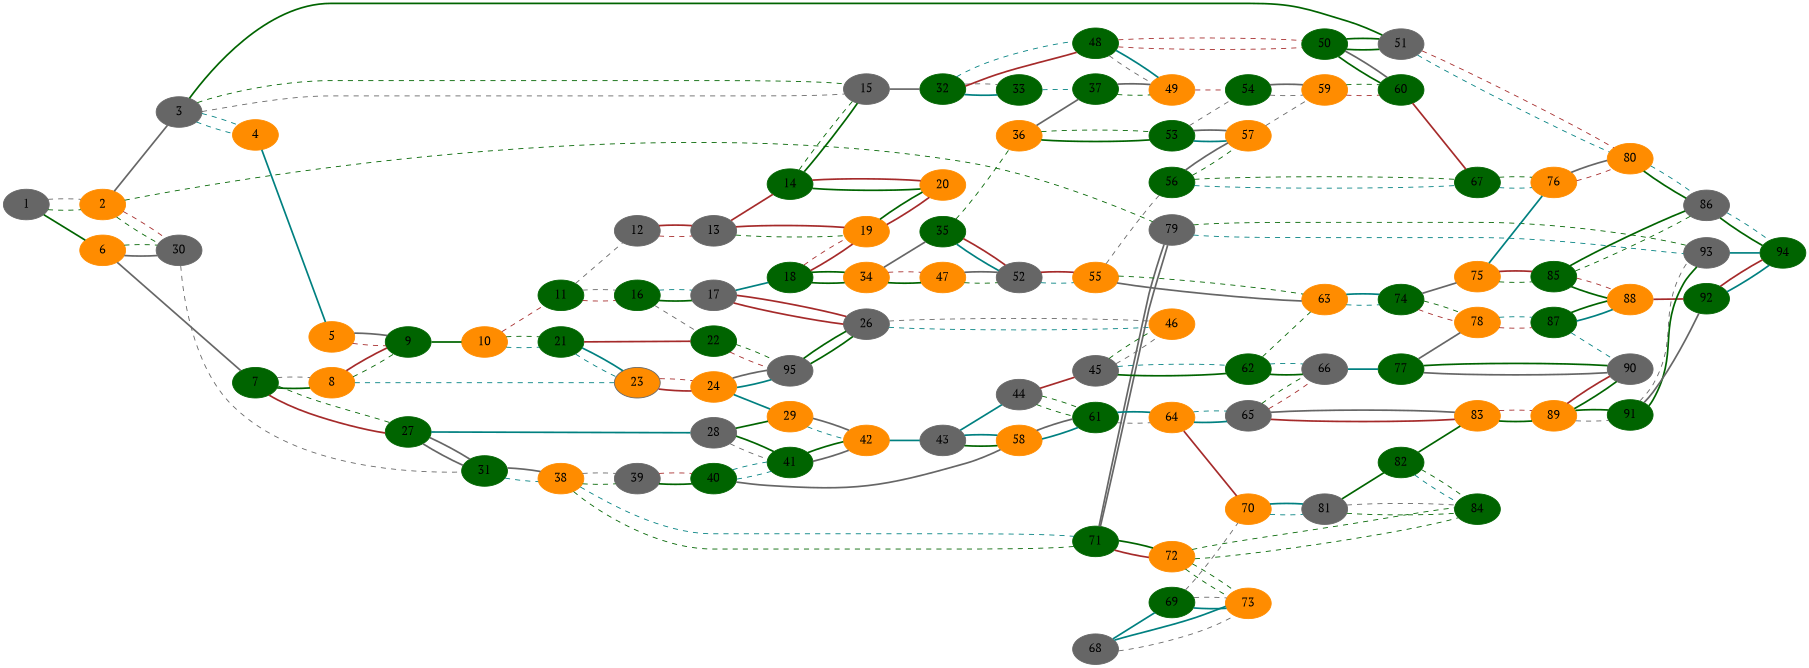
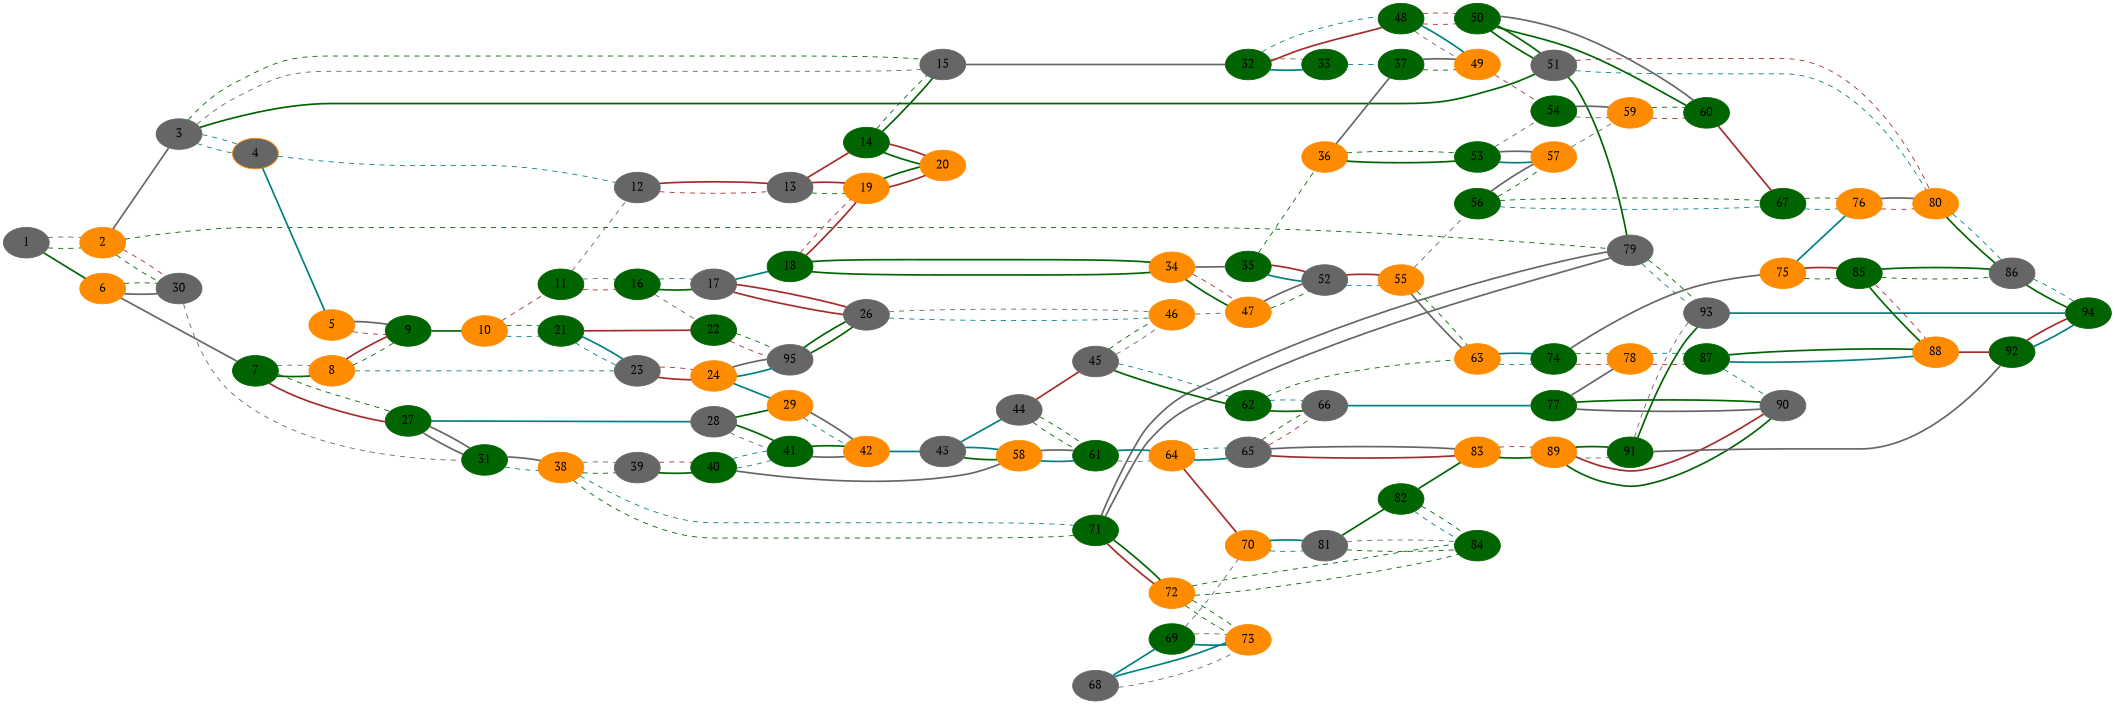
  graph {
    fontname="PT Serif"
    rankdir=LR
    node [color=darkgreen fontname="PT Serif" style=filled]
    edge [color=darkgreen fontname="PT Serif" style=bold]
    1 [color=gray40]
    2 [color=darkorange]
    6 [color=darkorange]
    3 [color=gray40]
    30 [color=gray40]
    79 [color=gray40]
    7
-   4 [color=darkorange]
+   4 [color=darkorange fillcolor=gray40]
    15 [color=gray40]
    51 [color=gray40]
    31
    93 [color=gray40]
    5 [color=darkorange]
    12 [color=gray40]
    32
    80 [color=darkorange]
    9
    13 [color=gray40]
    10 [color=darkorange]
    8 [color=darkorange]
    27
-   23 [color=gray40 fillcolor=darkorange]
+   23 [color=gray40]
    28 [color=gray40]
    24 [color=darkorange]
    11
    21
    16
    22
    17 [color=gray40]
    14
    19 [color=darkorange]
    20 [color=darkorange]
    33
    48
    18
    26 [color=gray40]
    n37 [color=gray40 label=95]
    34 [color=darkorange]
    46 [color=darkorange]
    35
    47 [color=darkorange]
    29 [color=darkorange]
    42 [color=darkorange]
    41
    38 [color=darkorange]
    43 [color=gray40]
    39 [color=gray40]
    71
    37
    49 [color=darkorange]
    50
    36 [color=darkorange]
    52 [color=gray40]
    53
    55 [color=darkorange]
    54
    57 [color=darkorange]
    40
    72 [color=darkorange]
    58 [color=darkorange]
    68 [color=gray40]
    69
    73 [color=darkorange]
    61
    44 [color=gray40]
    45 [color=gray40]
    62
    64 [color=darkorange]
    63 [color=darkorange]
    66 [color=gray40]
    60
    59 [color=darkorange]
    67
    86 [color=gray40]
    56
    74
    76 [color=darkorange]
    65 [color=gray40]
    70 [color=darkorange]
    77
    75 [color=darkorange]
    78 [color=darkorange]
    83 [color=darkorange]
    81 [color=gray40]
    89 [color=darkorange]
    90 [color=gray40]
    84
    82
    85
    87
    88 [color=darkorange]
    94
    91
    92
    1 -- 2 [style=dashed]
    1 -- 2 [color=gray40 style=dashed]
    1 -- 6
    2 -- 3 [color=gray40]
    2 -- 30 [style=dashed]
    2 -- 30 [color=brown style=dashed]
    2 -- 79 [style=dashed]
    6 -- 30 [color=gray40]
    6 -- 30 [style=dashed]
    6 -- 7 [color=gray40]
    3 -- 4 [color=teal style=dashed]
    3 -- 4 [color=teal style=dashed]
    3 -- 15 [color=gray40 style=dashed]
    3 -- 15 [style=dashed]
    3 -- 51
    30 -- 31 [color=gray40 style=dashed]
    79 -- 93 [color=teal style=dashed]
    79 -- 93 [style=dashed]
    7 -- 8
    7 -- 8 [color=gray40 style=dashed]
    7 -- 27 [color=brown]
    7 -- 27 [style=dashed]
    4 -- 5 [color=teal]
+   4 -- 12 [color=teal style=dashed]
    15 -- 32 [color=gray40]
+   51 -- 79
    51 -- 80 [color=teal style=dashed]
    51 -- 80 [color=brown style=dashed]
    31 -- 38 [color=teal style=dashed]
    31 -- 38 [color=gray40]
    93 -- 94 [color=teal]
    5 -- 9 [color=brown style=dashed]
    5 -- 9 [color=gray40]
    12 -- 13 [color=brown style=dashed]
    12 -- 13 [color=brown]
    32 -- 33 [color=teal]
    32 -- 33 [color=gray40 style=dashed]
    32 -- 48 [color=brown]
    32 -- 48 [color=teal style=dashed]
    80 -- 86
    80 -- 86 [color=teal style=dashed]
    9 -- 10
    13 -- 14 [color=brown]
    13 -- 19 [style=dashed]
    13 -- 19 [color=brown]
    10 -- 11 [color=brown style=dashed]
    10 -- 21 [color=teal style=dashed]
    10 -- 21 [style=dashed]
    8 -- 9 [style=dashed]
    8 -- 9 [color=brown]
    8 -- 23 [color=teal style=dashed]
    27 -- 31 [color=gray40]
    27 -- 31 [color=gray40]
    27 -- 28 [color=teal]
    23 -- 24 [color=brown]
    23 -- 24 [color=brown style=dashed]
    28 -- 29
    28 -- 41 [color=gray40 style=dashed]
    28 -- 41
    24 -- n37 [color=teal]
    24 -- n37 [color=gray40]
    24 -- 29 [color=teal]
    11 -- 12 [color=gray40 style=dashed]
    11 -- 16 [color=brown style=dashed]
    11 -- 16 [color=gray40 style=dashed]
    21 -- 23 [color=teal style=dashed]
    21 -- 23 [color=teal]
    21 -- 22 [color=brown]
    16 -- 22 [color=gray40 style=dashed]
    16 -- 17
    16 -- 17 [color=teal style=dashed]
    22 -- n37 [color=brown style=dashed]
    22 -- n37 [style=dashed]
    17 -- 18 [color=teal]
    17 -- 26 [color=brown]
    17 -- 26 [color=brown]
    14 -- 15
    14 -- 15 [style=dashed]
    14 -- 20
    14 -- 20 [color=brown]
    19 -- 20 [color=brown]
    19 -- 20
    33 -- 37 [color=teal style=dashed]
    48 -- 49 [color=gray40 style=dashed]
    48 -- 49 [color=teal]
    48 -- 50 [color=brown style=dashed]
    48 -- 50 [color=brown style=dashed]
    18 -- 19 [color=brown]
    18 -- 19 [color=brown style=dashed]
    18 -- 34
    18 -- 34
    26 -- 46 [color=teal style=dashed]
    26 -- 46 [color=gray40 style=dashed]
    n37 -- 26
    n37 -- 26
    34 -- 35 [color=gray40]
    34 -- 47
    34 -- 47 [color=brown style=dashed]
+   46 -- 47 [color=gray40 style=dashed]
    35 -- 36 [style=dashed]
    35 -- 52 [color=teal]
    35 -- 52 [color=brown]
    47 -- 52 [style=dashed]
    47 -- 52 [color=gray40]
    29 -- 42 [color=teal style=dashed]
    29 -- 42 [color=gray40]
    42 -- 43 [color=teal]
    41 -- 42 [color=gray40]
    41 -- 42
    38 -- 39 [style=dashed]
    38 -- 39 [color=gray40 style=dashed]
    38 -- 71 [style=dashed]
    38 -- 71 [color=teal style=dashed]
    43 -- 58
    43 -- 58 [color=teal]
    43 -- 44 [color=teal]
    39 -- 40
    39 -- 40 [color=brown style=dashed]
    71 -- 79 [color=gray40]
    71 -- 79 [color=gray40]
    71 -- 72 [color=brown]
    71 -- 72
    37 -- 49 [style=dashed]
    37 -- 49 [color=gray40]
    49 -- 54 [color=brown style=dashed]
    50 -- 51
    50 -- 51
    50 -- 60
    50 -- 60 [color=gray40]
    36 -- 37 [color=gray40]
    36 -- 53
    36 -- 53 [style=dashed]
    52 -- 55 [color=teal style=dashed]
    52 -- 55 [color=brown]
    53 -- 54 [color=gray40 style=dashed]
    53 -- 57 [color=teal]
    53 -- 57 [color=gray40]
    55 -- 63 [color=gray40]
    55 -- 63 [style=dashed]
    55 -- 56 [color=gray40 style=dashed]
    54 -- 59 [color=gray40 style=dashed]
    54 -- 59 [color=gray40]
    57 -- 59 [color=gray40 style=dashed]
    40 -- 41 [color=teal style=dashed]
    40 -- 41 [color=teal style=dashed]
    40 -- 58 [color=gray40]
    72 -- 73 [style=dashed]
    72 -- 73 [style=dashed]
    72 -- 84 [style=dashed]
    72 -- 84 [style=dashed]
    58 -- 61 [color=teal]
    58 -- 61 [color=gray40]
    68 -- 69 [color=teal]
    68 -- 73 [color=gray40 style=dashed]
    68 -- 73 [color=teal]
    69 -- 73 [color=teal]
    69 -- 73 [color=gray40 style=dashed]
    69 -- 70 [color=gray40 style=dashed]
    61 -- 64 [color=gray40 style=dashed]
    61 -- 64 [color=teal]
    44 -- 61 [style=dashed]
    44 -- 61 [style=dashed]
    44 -- 45 [color=brown]
    45 -- 46 [color=gray40 style=dashed]
    45 -- 46 [style=dashed]
    45 -- 62
    45 -- 62 [color=teal style=dashed]
    62 -- 63 [style=dashed]
    62 -- 66
    62 -- 66 [color=teal style=dashed]
    64 -- 65 [color=teal]
    64 -- 65 [color=teal style=dashed]
    64 -- 70 [color=brown]
    63 -- 74 [color=teal style=dashed]
    63 -- 74 [color=teal]
    66 -- 77 [color=teal]
    60 -- 67 [color=brown]
    59 -- 60 [color=brown style=dashed]
    59 -- 60 [style=dashed]
    67 -- 76 [color=teal style=dashed]
    67 -- 76 [style=dashed]
    86 -- 94
    86 -- 94 [color=teal style=dashed]
    56 -- 57 [style=dashed]
    56 -- 57 [color=gray40]
    56 -- 67 [color=teal style=dashed]
    56 -- 67 [style=dashed]
    74 -- 75 [color=gray40]
    74 -- 78 [color=brown style=dashed]
    74 -- 78 [style=dashed]
    76 -- 80 [color=brown style=dashed]
    76 -- 80 [color=gray40]
    65 -- 66 [color=brown style=dashed]
    65 -- 66 [style=dashed]
    65 -- 83 [color=brown]
    65 -- 83 [color=gray40]
    70 -- 81 [color=teal style=dashed]
    70 -- 81 [color=teal]
    77 -- 78 [color=gray40]
    77 -- 90 [color=gray40]
    77 -- 90
    75 -- 76 [color=teal]
    75 -- 85 [style=dashed]
    75 -- 85 [color=brown]
    78 -- 87 [color=brown style=dashed]
    78 -- 87 [color=teal style=dashed]
    83 -- 89
    83 -- 89 [color=brown style=dashed]
    81 -- 84 [style=dashed]
    81 -- 84 [color=gray40 style=dashed]
    81 -- 82
    89 -- 90
    89 -- 90 [color=brown]
    89 -- 91 [color=gray40 style=dashed]
    89 -- 91
    82 -- 83
    82 -- 84 [color=teal style=dashed]
    82 -- 84 [style=dashed]
    85 -- 86 [style=dashed]
    85 -- 86
    85 -- 88
    85 -- 88 [color=brown style=dashed]
    87 -- 90 [color=teal style=dashed]
    87 -- 88 [color=teal]
    87 -- 88
    88 -- 92 [color=brown]
    91 -- 93
    91 -- 93 [color=gray40 style=dashed]
    91 -- 92 [color=gray40]
    92 -- 94 [color=teal]
    92 -- 94 [color=brown]
  }
